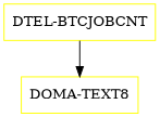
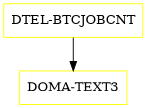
  digraph {
    node [color=yellow shape=box]
    "DTEL-BTCJOBCNT"
-   "DOMA-TEXT8"
+   "DOMA-TEXT8" [label="DOMA-TEXT3"]
    "DTEL-BTCJOBCNT" -> "DOMA-TEXT8"
  }
